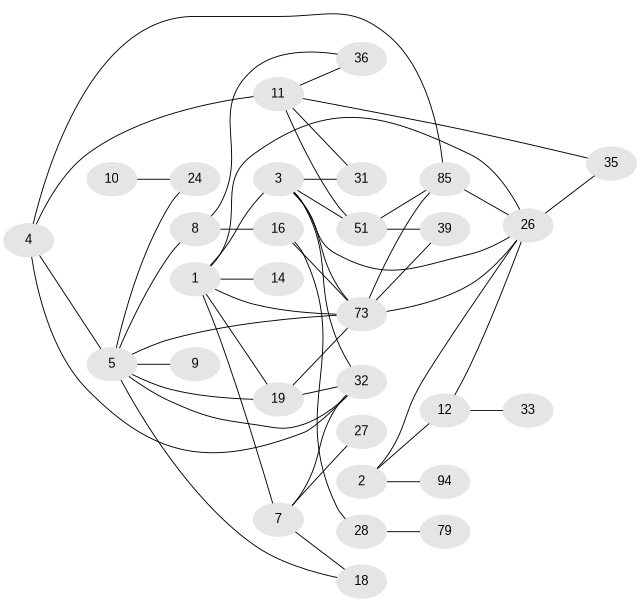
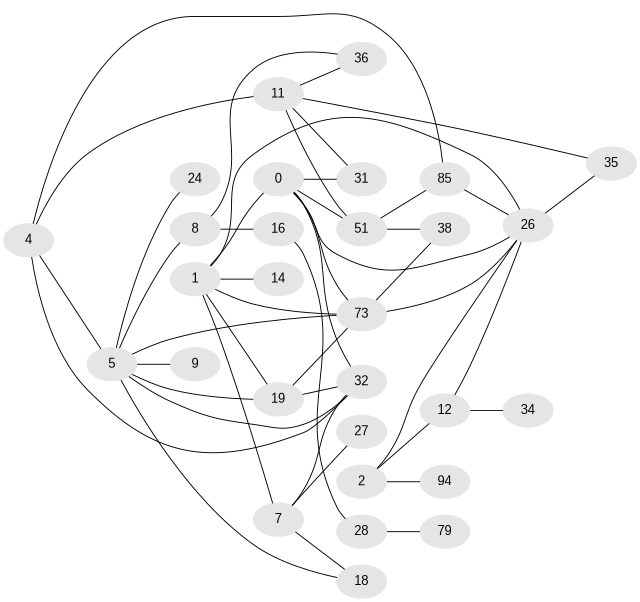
  graph {
    fontname="Liberation Sans"
    rankdir=LR
    node [color=gray90 fontname="Liberation Sans" style=filled]
    edge [fontname="Liberation Sans" weight=1.0]
    1
-   3
+   3 [label=0]
    7
    14
    19
    n6 [label=73]
    26
    n8 [label=51]
    31
    32
    18
    27
    n13 [label=85]
-   38 [label=39]
+   38
    35
    2
    12
    n18 [label=94]
-   33
+   33 [label=34]
    4
    5
    11
    8
    9
    24
    36
    16
    28
-   10
    n30 [label=79]
    1 -- 3
    1 -- 7
    1 -- 14
    1 -- 19 [weight=2.0]
    1 -- n6
    1 -- 26 [weight=3.0]
    3 -- n6
    3 -- 26
    3 -- n8
    3 -- 31
    3 -- 32
    7 -- 32
    7 -- 18
    7 -- 27
    19 -- n6 [weight=3.0]
    19 -- 32
    n6 -- 26 [weight=2.0]
-   n6 -- n13
    n6 -- 38
    26 -- 35
    n8 -- n13
    n8 -- 38
    n13 -- 26
    2 -- 26
    2 -- 12
    2 -- n18
    12 -- 26
    12 -- 33
    4 -- 32
    4 -- n13
    4 -- 5
    4 -- 11
    5 -- 19
    5 -- n6
    5 -- 32 [weight=2.0]
    5 -- 18
    5 -- 8
    5 -- 9
    5 -- 24
    11 -- n8
    11 -- 31
    11 -- 35
    11 -- 36
    8 -- 36
    8 -- 16
-   16 -- n6
    16 -- 28
    28 -- n30
-   10 -- 24
  }
